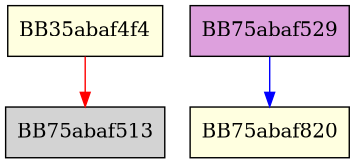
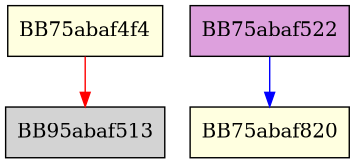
  digraph {
    splines=ortho
    node [fillcolor=lightyellow shape=box style=filled]
-   BB75abaf513 [fillcolor=lightgrey]
-   BB75abaf4f4 [label=BB35abaf4f4]
-   BB75abaf529 [fillcolor=plum]
+   BB75abaf513 [fillcolor=lightgrey label=BB95abaf513]
+   BB75abaf4f4
+   BB75abaf529 [fillcolor=plum label=BB75abaf522]
    BB75abaf820
    BB75abaf4f4 -> BB75abaf513 [color=red]
    BB75abaf529 -> BB75abaf820 [color=blue]
  }
